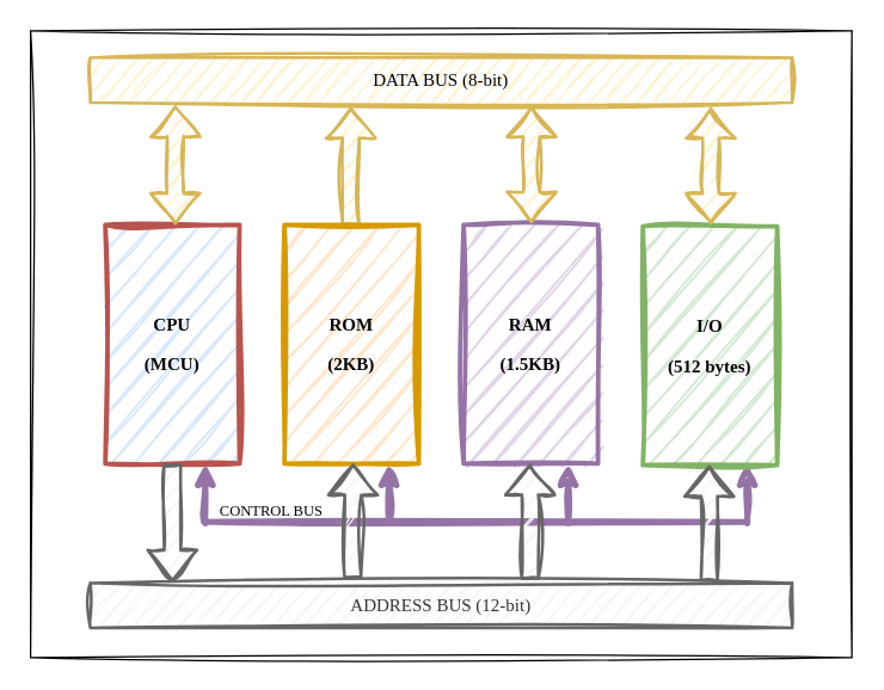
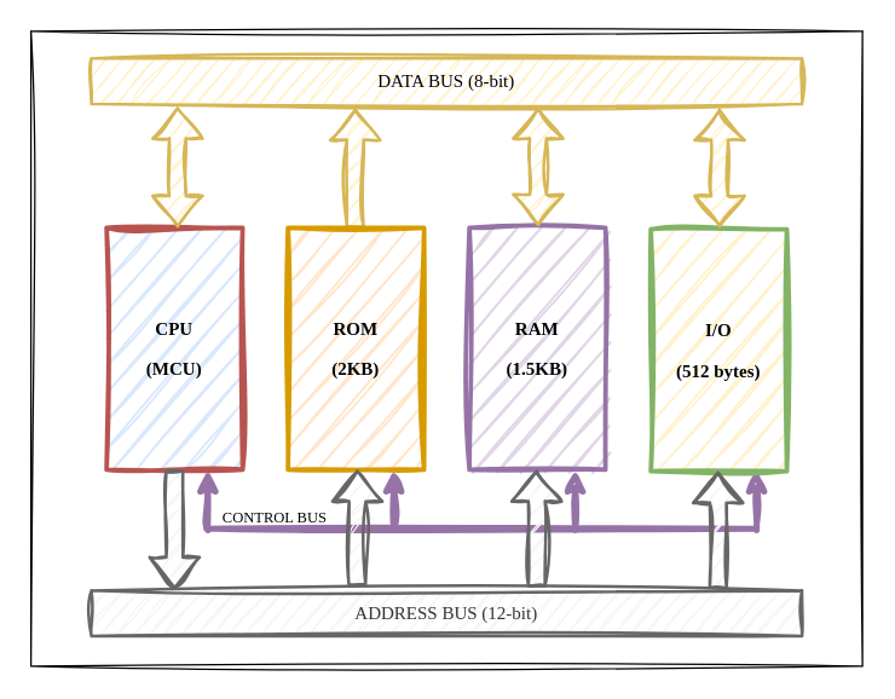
  <mxCell id="0" />
  <mxCell id="1" parent="0" />
  <mxCell id="2" value="" style="swimlane;startSize=0;sketch=1;curveFitting=1;jiggle=2;" parent="1" vertex="1"><mxGeometry x="20" y="20" width="550" height="420" as="geometry" /></mxCell>
  <mxCell id="3" value="" style="shape=flexArrow;endArrow=classic;startArrow=none;html=1;rounded=0;exitX=0.5;exitY=0;exitDx=0;exitDy=0;entryX=0.091;entryY=1.033;entryDx=0;entryDy=0;entryPerimeter=0;fillColor=#fff2cc;strokeColor=#d6b656;strokeWidth=2;sketch=1;curveFitting=1;jiggle=2;startFill=0;" parent="2" edge="1"><mxGeometry width="100" height="100" relative="1" as="geometry"><mxPoint x="214.5" y="130" as="sourcePoint" /><mxPoint x="214.5" y="51" as="targetPoint" /></mxGeometry></mxCell>
  <mxCell id="4" value="" style="endArrow=classic;html=1;rounded=0;strokeWidth=4;fillColor=#e1d5e7;strokeColor=#9673a6;sketch=1;curveFitting=1;jiggle=2;" edge="1" parent="2"><mxGeometry width="50" height="50" relative="1" as="geometry"><mxPoint x="480" y="330" as="sourcePoint" /><mxPoint x="480" y="290" as="targetPoint" /></mxGeometry></mxCell>
  <mxCell id="5" value="" style="endArrow=none;html=1;rounded=0;strokeWidth=4;fillColor=#e1d5e7;strokeColor=#9673a6;sketch=1;curveFitting=1;jiggle=2;" parent="1" edge="1"><mxGeometry width="50" height="50" relative="1" as="geometry"><mxPoint x="136" y="349" as="sourcePoint" /><mxPoint x="500" y="349" as="targetPoint" /></mxGeometry></mxCell>
  <mxCell id="6" value="&lt;p&gt;&lt;font face=&quot;Comic Sans MS&quot;&gt;CPU&lt;/font&gt;&lt;/p&gt;&lt;p&gt;&lt;font face=&quot;VgUgUpdFGmjPFLryLqvL&quot;&gt;(MCU)&lt;br&gt;&lt;/font&gt;&lt;/p&gt;" style="rounded=0;whiteSpace=wrap;html=1;fillColor=#dae8fc;strokeColor=#b85450;fontStyle=1;strokeWidth=3;sketch=1;curveFitting=1;jiggle=2;" parent="1" vertex="1"><mxGeometry x="70" y="150" width="90" height="160" as="geometry" /></mxCell>
  <mxCell id="7" value="&lt;p&gt;&lt;font face=&quot;Comic Sans MS&quot;&gt;RAM&lt;/font&gt;&lt;/p&gt;&lt;p&gt;&lt;font face=&quot;LxMjt7TTPdBlD2Jmtptp&quot;&gt;(1.5KB)&lt;br&gt;&lt;/font&gt;&lt;/p&gt;" style="rounded=0;whiteSpace=wrap;html=1;fillColor=#e1d5e7;strokeColor=#9673a6;fontStyle=1;strokeWidth=3;sketch=1;curveFitting=1;jiggle=2;" parent="1" vertex="1"><mxGeometry x="310" y="150" width="90" height="160" as="geometry" /></mxCell>
  <mxCell id="8" value="&lt;p&gt;&lt;font face=&quot;Comic Sans MS&quot;&gt;ROM&lt;/font&gt;&lt;/p&gt;&lt;p&gt;&lt;font face=&quot;aRoQve1OfyXQI-amFSkX&quot;&gt;(2KB)&lt;br&gt;&lt;/font&gt;&lt;/p&gt;" style="rounded=0;whiteSpace=wrap;html=1;fillColor=#ffe6cc;strokeColor=#d79b00;fontStyle=1;strokeWidth=3;sketch=1;curveFitting=1;jiggle=2;" parent="1" vertex="1"><mxGeometry x="190" y="150" width="90" height="160" as="geometry" /></mxCell>
  <mxCell id="9" value="&lt;p&gt;&lt;font face=&quot;Comic Sans MS&quot;&gt;DATA BUS (8-bit)&lt;/font&gt;&lt;/p&gt;" style="rounded=0;whiteSpace=wrap;html=1;fillColor=#fff2cc;strokeColor=#d6b656;strokeWidth=2;sketch=1;curveFitting=1;jiggle=2;" parent="1" vertex="1"><mxGeometry x="60" y="38" width="470" height="30" as="geometry" /></mxCell>
  <mxCell id="10" value="" style="shape=flexArrow;endArrow=classic;startArrow=classic;html=1;rounded=0;exitX=0.5;exitY=0;exitDx=0;exitDy=0;fillColor=#fff2cc;strokeColor=#d6b656;strokeWidth=2;sketch=1;curveFitting=1;jiggle=2;" parent="1" edge="1"><mxGeometry width="100" height="100" relative="1" as="geometry"><mxPoint x="117" y="150" as="sourcePoint" /><mxPoint x="117" y="70" as="targetPoint" /></mxGeometry></mxCell>
  <mxCell id="11" value="" style="shape=flexArrow;endArrow=classic;startArrow=classic;html=1;rounded=0;exitX=0.5;exitY=0;exitDx=0;exitDy=0;entryX=0.091;entryY=1.033;entryDx=0;entryDy=0;entryPerimeter=0;fillColor=#fff2cc;strokeColor=#d6b656;strokeWidth=2;sketch=1;curveFitting=1;jiggle=2;" parent="1" edge="1"><mxGeometry width="100" height="100" relative="1" as="geometry"><mxPoint x="355.5" y="149" as="sourcePoint" /><mxPoint x="355.5" y="70" as="targetPoint" /></mxGeometry></mxCell>
  <mxCell id="12" value="" style="shape=flexArrow;endArrow=classic;html=1;rounded=0;exitX=0.5;exitY=1;exitDx=0;exitDy=0;entryX=0.117;entryY=-0.033;entryDx=0;entryDy=0;entryPerimeter=0;fillColor=#f5f5f5;strokeColor=#666666;strokeWidth=2;sketch=1;curveFitting=1;jiggle=2;" parent="1" source="6" target="15" edge="1"><mxGeometry width="50" height="50" relative="1" as="geometry"><mxPoint x="370" y="260" as="sourcePoint" /><mxPoint x="420" y="210" as="targetPoint" /></mxGeometry></mxCell>
  <mxCell id="13" value="" style="shape=flexArrow;endArrow=classic;html=1;rounded=0;exitX=0.374;exitY=-0.1;exitDx=0;exitDy=0;entryX=0.5;entryY=1;entryDx=0;entryDy=0;fillColor=#f5f5f5;strokeColor=#666666;strokeWidth=2;exitPerimeter=0;sketch=1;curveFitting=1;jiggle=2;" parent="1" source="15" edge="1"><mxGeometry width="50" height="50" relative="1" as="geometry"><mxPoint x="194" y="387.99" as="sourcePoint" /><mxPoint x="236" y="310" as="targetPoint" /></mxGeometry></mxCell>
  <mxCell id="14" value="" style="shape=flexArrow;endArrow=classic;html=1;rounded=0;exitX=0.38;exitY=-0.067;exitDx=0;exitDy=0;exitPerimeter=0;entryX=0.5;entryY=1;entryDx=0;entryDy=0;fillColor=#f5f5f5;strokeColor=#666666;strokeWidth=2;sketch=1;curveFitting=1;jiggle=2;" parent="1" edge="1"><mxGeometry width="50" height="50" relative="1" as="geometry"><mxPoint x="354.5" y="388" as="sourcePoint" /><mxPoint x="354.5" y="310" as="targetPoint" /></mxGeometry></mxCell>
  <mxCell id="15" value="&lt;p&gt;&lt;font face=&quot;Comic Sans MS&quot;&gt;ADDRESS BUS (12-bit)&lt;/font&gt;&lt;/p&gt;" style="rounded=0;whiteSpace=wrap;html=1;fillColor=#f5f5f5;fontColor=#333333;strokeColor=#666666;strokeWidth=2;sketch=1;curveFitting=1;jiggle=2;" parent="1" vertex="1"><mxGeometry x="60" y="390" width="470" height="30" as="geometry" /></mxCell>
  <mxCell id="16" value="" style="endArrow=classic;html=1;rounded=0;strokeWidth=4;fillColor=#e1d5e7;strokeColor=#9673a6;sketch=1;curveFitting=1;jiggle=2;" parent="1" edge="1"><mxGeometry width="50" height="50" relative="1" as="geometry"><mxPoint x="137" y="350" as="sourcePoint" /><mxPoint x="137" y="310" as="targetPoint" /></mxGeometry></mxCell>
  <mxCell id="17" value="" style="endArrow=classic;html=1;rounded=0;strokeWidth=4;fillColor=#e1d5e7;strokeColor=#9673a6;sketch=1;curveFitting=1;jiggle=2;" parent="1" edge="1"><mxGeometry width="50" height="50" relative="1" as="geometry"><mxPoint x="260" y="350" as="sourcePoint" /><mxPoint x="260" y="310" as="targetPoint" /></mxGeometry></mxCell>
  <mxCell id="18" value="" style="endArrow=classic;html=1;rounded=0;strokeWidth=4;fillColor=#e1d5e7;strokeColor=#9673a6;sketch=1;curveFitting=1;jiggle=2;" parent="1" edge="1"><mxGeometry width="50" height="50" relative="1" as="geometry"><mxPoint x="380" y="350" as="sourcePoint" /><mxPoint x="380" y="310" as="targetPoint" /></mxGeometry></mxCell>
  <mxCell id="19" value="&lt;p&gt;&lt;font face=&quot;Comic Sans MS&quot; style=&quot;font-size: 10px;&quot;&gt;CONTROL BUS&lt;/font&gt;&lt;/p&gt;" style="text;html=1;align=center;verticalAlign=middle;resizable=0;points=[];autosize=1;strokeWidth=4;sketch=1;curveFitting=1;jiggle=2;" parent="1" vertex="1"><mxGeometry x="131" y="316" width="100" height="50" as="geometry" /></mxCell>
- <mxCell id="20" value="&lt;p&gt;&lt;font face=&quot;Comic Sans MS&quot;&gt;I/O&lt;/font&gt;&lt;/p&gt;&lt;p&gt;&lt;font face=&quot;ZPYWuSysR7_uBNmgolhw&quot;&gt;(512 bytes)&lt;br&gt;&lt;/font&gt;&lt;/p&gt;" style="rounded=0;whiteSpace=wrap;html=1;fillColor=#d5e8d4;strokeColor=#82b366;fontStyle=1;strokeWidth=3;sketch=1;curveFitting=1;jiggle=2;" vertex="1" parent="1"><mxGeometry x="430" y="151" width="90" height="160" as="geometry" /></mxCell>
+ <mxCell id="20" value="&lt;p&gt;&lt;font face=&quot;Comic Sans MS&quot;&gt;I/O&lt;/font&gt;&lt;/p&gt;&lt;p&gt;&lt;font face=&quot;ZPYWuSysR7_uBNmgolhw&quot;&gt;(512 bytes)&lt;br&gt;&lt;/font&gt;&lt;/p&gt;" style="rounded=0;whiteSpace=wrap;html=1;fillColor=#fff2cc;strokeColor=#82b366;fontStyle=1;strokeWidth=3;sketch=1;curveFitting=1;jiggle=2;" vertex="1" parent="1"><mxGeometry x="430" y="151" width="90" height="160" as="geometry" /></mxCell>
  <mxCell id="21" value="" style="shape=flexArrow;endArrow=classic;startArrow=classic;html=1;rounded=0;exitX=0.5;exitY=0;exitDx=0;exitDy=0;entryX=0.091;entryY=1.033;entryDx=0;entryDy=0;entryPerimeter=0;fillColor=#fff2cc;strokeColor=#d6b656;strokeWidth=2;sketch=1;curveFitting=1;jiggle=2;" edge="1" parent="1"><mxGeometry width="100" height="100" relative="1" as="geometry"><mxPoint x="475.5" y="150" as="sourcePoint" /><mxPoint x="475.5" y="71" as="targetPoint" /></mxGeometry></mxCell>
  <mxCell id="22" value="" style="shape=flexArrow;endArrow=classic;html=1;rounded=0;exitX=0.38;exitY=-0.067;exitDx=0;exitDy=0;exitPerimeter=0;entryX=0.5;entryY=1;entryDx=0;entryDy=0;fillColor=#f5f5f5;strokeColor=#666666;strokeWidth=2;sketch=1;curveFitting=1;jiggle=2;" edge="1" parent="1"><mxGeometry width="50" height="50" relative="1" as="geometry"><mxPoint x="474.5" y="389" as="sourcePoint" /><mxPoint x="474.5" y="311" as="targetPoint" /></mxGeometry></mxCell>
